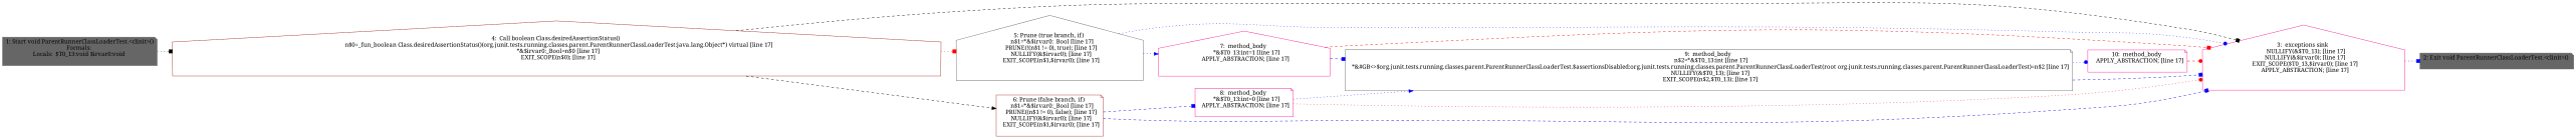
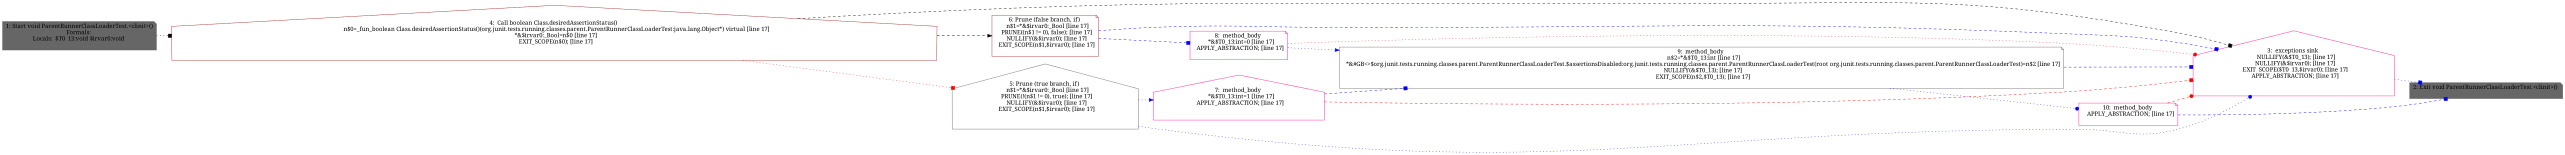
  digraph {
    rankdir=LR
    fontname="Noto Serif"
    node [color=gray40 shape=note fontname="Noto Serif"]
    edge [color=blue style=dashed arrowhead=box fontname="Noto Serif"]
    n1 [label="1: Start void ParentRunnerClassLoaderTest.<clinit>()\nFormals: \nLocals:  $T0_13:void $irvar0:void \n  " style=filled]
    n2 [label="4:  Call boolean Class.desiredAssertionStatus() \n   n$0=_fun_boolean Class.desiredAssertionStatus()(org.junit.tests.running.classes.parent.ParentRunnerClassLoaderTest:java.lang.Object*) virtual [line 17]\n  *&$irvar0:_Bool=n$0 [line 17]\n  EXIT_SCOPE(n$0); [line 17]\n " shape=house color=brown]
    n3 [label="3:  exceptions sink \n   NULLIFY(&$T0_13); [line 17]\n  NULLIFY(&$irvar0); [line 17]\n  EXIT_SCOPE($T0_13,$irvar0); [line 17]\n  APPLY_ABSTRACTION; [line 17]\n " shape=house color=deeppink]
    n4 [label="5: Prune (true branch, if) \n   n$1=*&$irvar0:_Bool [line 17]\n  PRUNE(!(n$1 != 0), true); [line 17]\n  NULLIFY(&$irvar0); [line 17]\n  EXIT_SCOPE(n$1,$irvar0); [line 17]\n " shape=house]
    n5 [label="6: Prune (false branch, if) \n   n$1=*&$irvar0:_Bool [line 17]\n  PRUNE((n$1 != 0), false); [line 17]\n  NULLIFY(&$irvar0); [line 17]\n  EXIT_SCOPE(n$1,$irvar0); [line 17]\n " color=brown]
    n6 [label="2: Exit void ParentRunnerClassLoaderTest.<clinit>() \n  " style=filled]
    n7 [label="7:  method_body \n   *&$T0_13:int=1 [line 17]\n  APPLY_ABSTRACTION; [line 17]\n " shape=house color=deeppink]
    n8 [label="8:  method_body \n   *&$T0_13:int=0 [line 17]\n  APPLY_ABSTRACTION; [line 17]\n " color=deeppink]
    n9 [label="9:  method_body \n   n$2=*&$T0_13:int [line 17]\n  *&#GB<>$org.junit.tests.running.classes.parent.ParentRunnerClassLoaderTest.$assertionsDisabled:org.junit.tests.running.classes.parent.ParentRunnerClassLoaderTest(root org.junit.tests.running.classes.parent.ParentRunnerClassLoaderTest)=n$2 [line 17]\n  NULLIFY(&$T0_13); [line 17]\n  EXIT_SCOPE(n$2,$T0_13); [line 17]\n "]
    n10 [label="10:  method_body \n   APPLY_ABSTRACTION; [line 17]\n " color=deeppink]
    n1 -> n2 [color=black style=dotted]
    n2 -> n3 [color=black]
    n2 -> n4 [color=red style=dotted]
    n2 -> n5 [color=black arrowhead=normal]
    n3 -> n6 [style=dotted]
    n4 -> n3 [style=dotted arrowhead=dot]
    n4 -> n7 [style=dotted arrowhead=normal]
    n5 -> n3
    n5 -> n8
    n7 -> n3 [color=red]
    n7 -> n9
    n8 -> n3 [color=red style=dotted arrowhead=dot]
    n8 -> n9 [style=dotted arrowhead=normal]
    n9 -> n3
    n9 -> n10 [style=dotted arrowhead=dot]
    n10 -> n3 [color=red arrowhead=dot]
+   n10 -> n6
  }
